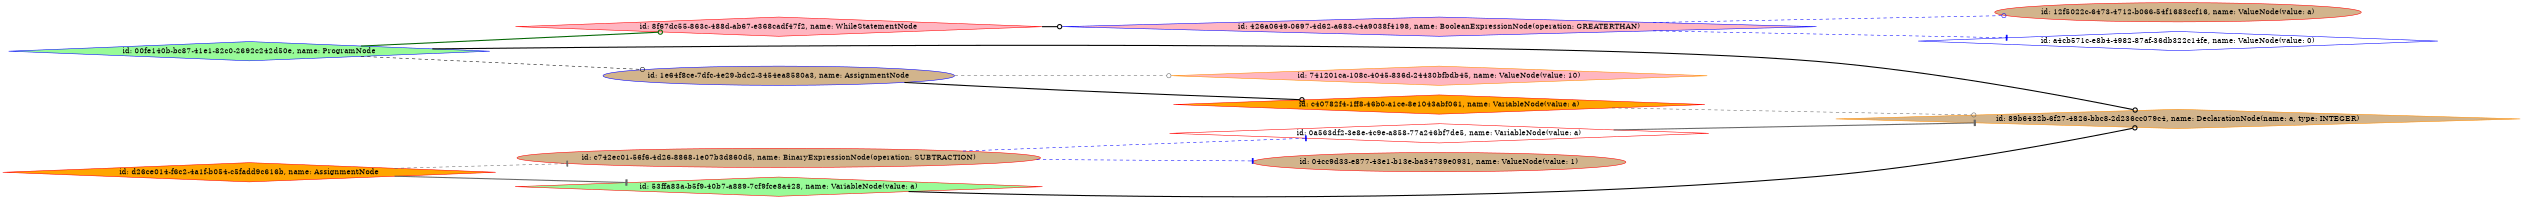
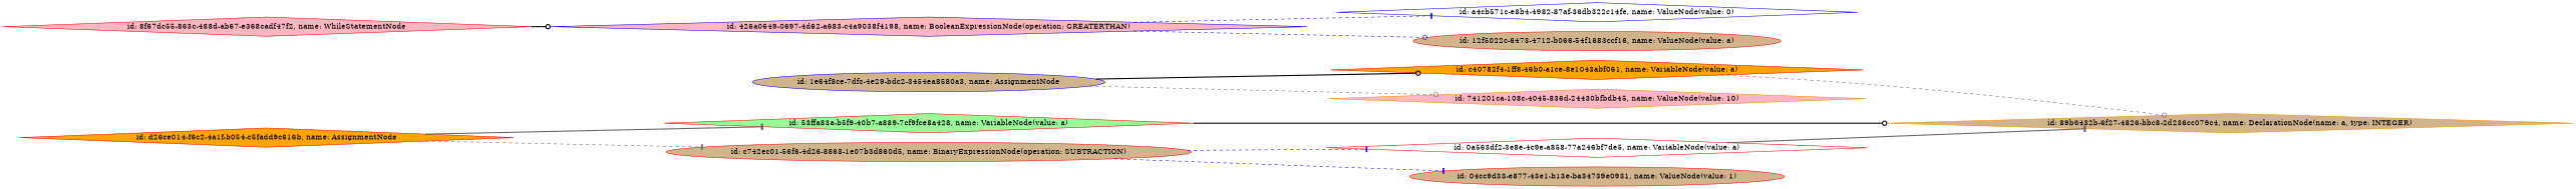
  digraph {
    rankdir=LR
    node [style=filled fillcolor=tan color=red shape=diamond]
    edge [color=black style=dashed arrowhead=odot]
-   "id: 00fe140b-bc87-41e1-82c0-2692c242d50e, name: ProgramNode" [fillcolor=palegreen color=blue]
    "id: 1e64f8ce-7dfc-4e29-bdc2-3454ea8580a3, name: AssignmentNode" [color=blue shape=ellipse]
    "id: 89b6432b-6f27-4826-bbc8-2d236cc079c4, name: DeclarationNode(name: a, type: INTEGER)" [color=darkorange]
    "id: 8f67dc55-863c-488d-ab67-e368cadf47f2, name: WhileStatementNode" [fillcolor=lightpink]
    "id: c40782f4-1ff8-46b0-a1ce-8e1043abf061, name: VariableNode(value: a)" [fillcolor=orange]
    "id: 741201ca-108c-4045-836d-24430bfbdb45, name: ValueNode(value: 10)" [fillcolor=lightpink color=darkorange]
    "id: 426a0649-0697-4d62-a683-c4a9038f4198, name: BooleanExpressionNode(operation: GREATERTHAN)" [fillcolor=lightpink color=blue]
    "id: 53ffa83a-b5f9-40b7-a889-7cf9fce8a428, name: VariableNode(value: a)" [fillcolor=palegreen]
    "id: d26ce014-f6c2-4a1f-b054-c5fadd9c616b, name: AssignmentNode" [fillcolor=orange]
    "id: c742ec01-56f6-4d26-8868-1e07b3d860d5, name: BinaryExpressionNode(operation: SUBTRACTION)" [shape=ellipse]
    "id: 0a563df2-3e8e-4c9e-a858-77a246bf7de5, name: VariableNode(value: a)" [fillcolor=white]
    "id: 04cc9d33-e877-43e1-b13e-ba34739e0931, name: ValueNode(value: 1)" [shape=ellipse]
    "id: a4cb571c-e8b4-4982-87af-36db322c14fe, name: ValueNode(value: 0)" [fillcolor=white color=blue]
    "id: 12f5022c-6473-4712-b066-54f1683ccf16, name: ValueNode(value: a)" [shape=ellipse]
-   "id: 00fe140b-bc87-41e1-82c0-2692c242d50e, name: ProgramNode" -> "id: 1e64f8ce-7dfc-4e29-bdc2-3454ea8580a3, name: AssignmentNode"
-   "id: 00fe140b-bc87-41e1-82c0-2692c242d50e, name: ProgramNode" -> "id: 89b6432b-6f27-4826-bbc8-2d236cc079c4, name: DeclarationNode(name: a, type: INTEGER)" [style=bold]
-   "id: 00fe140b-bc87-41e1-82c0-2692c242d50e, name: ProgramNode" -> "id: 8f67dc55-863c-488d-ab67-e368cadf47f2, name: WhileStatementNode" [color=darkgreen style=bold]
    "id: 1e64f8ce-7dfc-4e29-bdc2-3454ea8580a3, name: AssignmentNode" -> "id: c40782f4-1ff8-46b0-a1ce-8e1043abf061, name: VariableNode(value: a)" [style=bold]
    "id: 1e64f8ce-7dfc-4e29-bdc2-3454ea8580a3, name: AssignmentNode" -> "id: 741201ca-108c-4045-836d-24430bfbdb45, name: ValueNode(value: 10)" [color=gray40]
    "id: 8f67dc55-863c-488d-ab67-e368cadf47f2, name: WhileStatementNode" -> "id: 426a0649-0697-4d62-a683-c4a9038f4198, name: BooleanExpressionNode(operation: GREATERTHAN)" [style=bold]
    "id: c40782f4-1ff8-46b0-a1ce-8e1043abf061, name: VariableNode(value: a)" -> "id: 89b6432b-6f27-4826-bbc8-2d236cc079c4, name: DeclarationNode(name: a, type: INTEGER)" [color=gray40]
    "id: 426a0649-0697-4d62-a683-c4a9038f4198, name: BooleanExpressionNode(operation: GREATERTHAN)" -> "id: a4cb571c-e8b4-4982-87af-36db322c14fe, name: ValueNode(value: 0)" [color=blue arrowhead=tee]
    "id: 426a0649-0697-4d62-a683-c4a9038f4198, name: BooleanExpressionNode(operation: GREATERTHAN)" -> "id: 12f5022c-6473-4712-b066-54f1683ccf16, name: ValueNode(value: a)" [color=blue]
    "id: 53ffa83a-b5f9-40b7-a889-7cf9fce8a428, name: VariableNode(value: a)" -> "id: 89b6432b-6f27-4826-bbc8-2d236cc079c4, name: DeclarationNode(name: a, type: INTEGER)" [style=bold]
    "id: d26ce014-f6c2-4a1f-b054-c5fadd9c616b, name: AssignmentNode" -> "id: 53ffa83a-b5f9-40b7-a889-7cf9fce8a428, name: VariableNode(value: a)" [color=gray40 style=bold arrowhead=tee]
    "id: d26ce014-f6c2-4a1f-b054-c5fadd9c616b, name: AssignmentNode" -> "id: c742ec01-56f6-4d26-8868-1e07b3d860d5, name: BinaryExpressionNode(operation: SUBTRACTION)" [color=gray40 arrowhead=tee]
    "id: c742ec01-56f6-4d26-8868-1e07b3d860d5, name: BinaryExpressionNode(operation: SUBTRACTION)" -> "id: 0a563df2-3e8e-4c9e-a858-77a246bf7de5, name: VariableNode(value: a)" [color=blue arrowhead=tee]
    "id: c742ec01-56f6-4d26-8868-1e07b3d860d5, name: BinaryExpressionNode(operation: SUBTRACTION)" -> "id: 04cc9d33-e877-43e1-b13e-ba34739e0931, name: ValueNode(value: 1)" [color=blue arrowhead=tee]
    "id: 0a563df2-3e8e-4c9e-a858-77a246bf7de5, name: VariableNode(value: a)" -> "id: 89b6432b-6f27-4826-bbc8-2d236cc079c4, name: DeclarationNode(name: a, type: INTEGER)" [color=gray40 style=bold arrowhead=tee]
  }
